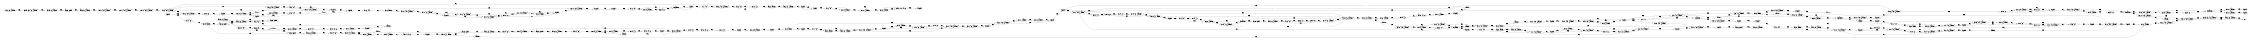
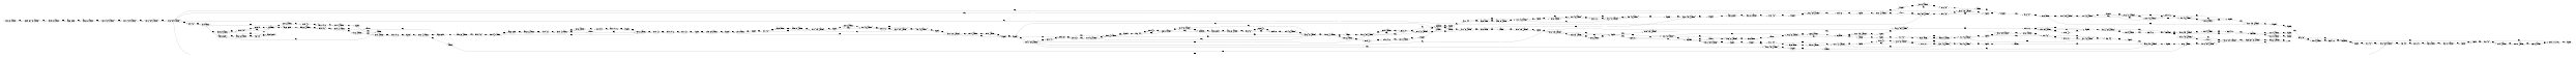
  digraph {
    rankdir=LR
    n1 [label="sub sp , sp , # address"]
    n2 [label="stp x29 , x30 , [ sp , # address ]"]
    n3 [label="add x29 , sp , # address"]
    n4 [label="adrp x8 , symbol"]
    n5 [label="add x8 , x8 , # address"]
    n6 [label="stur x0 , [ x29 , #- address ]"]
    n7 [label="stur x1 , [ x29 , #- address ]"]
    n8 [label="stur w2 , [ x29 , #- address ]"]
    n9 [label="stur x3 , [ x29 , #- address ]"]
    n10 [label="ldr w9 , [ x8 ]"]
    n11 [label="ldur x8 , [ x29 , #- address ]"]
    n12 [label="ldur x1 , [ x29 , #- address ]"]
    n13 [label="ldur x8 , [ x29 , #- address ]"]
    n14 [label="ldur x8 , [ x29 , #- address ]"]
    n15 [label="cbz w9 , address"]
    n16 [label="ldr x0 , [ x8 ]"]
    n17 [label="bl symbol"]
    n18 [label="mov x0 , x8"]
    n19 [label="ldr x3 , [ x8 ]"]
    n20 [label="adrp x8 , symbol"]
    n21 [label="adrp x8 , symbol"]
    n22 [label="add x8 , x8 , # address"]
    n23 [label="add x8 , x8 , # address"]
    n24 [label="ldrb w9 , [ x8 ]"]
    n25 [label="ldr x8 , [ x8 ]"]
    n26 [label="tbnz w9 , # 0 , address"]
    n27 [label="mov w8 , # address"]
    n28 [label="b address"]
    n29 [label="mov w9 , # address"]
    n30 [label="adrp x8 , symbol"]
    n31 [label="and w0 , w9 , w8"]
    n32 [label="add x8 , x8 , # address"]
    n33 [label="adrp x9 , symbol"]
    n34 [label="b.lo address"]
    n35 [label="mov w8 , # address"]
    n36 [label="add x9 , x9 , # address"]
    n37 [label="ldrsw x9 , [ x9 ]"]
    n38 [label="cmp x8 , x9"]
    n39 [label="mov w9 , # 0"]
    n40 [label="and w0 , w9 , w8"]
    n41 [label="bl symbol"]
    n42 [label="tbnz w0 , # 0 , address"]
    n43 [label="b address"]
    n44 [label="mov w8 , # address"]
    n45 [label="ldrb w9 , [ x8 ]"]
    n46 [label="stur w8 , [ x29 , #- address ]"]
    n47 [label="mov w1 , # address"]
    n48 [label="bl symbol"]
    n49 [label="b address"]
    n50 [label="tbnz w9 , # 0 , address"]
    n51 [label="mov w8 , # address"]
    n52 [label="adrp x8 , symbol"]
    n53 [label="mov w9 , # 0"]
    n54 [label="add x8 , x8 , # address"]
    n55 [label="and w0 , w9 , w8"]
    n56 [label="ldrb w9 , [ x8 ]"]
    n57 [label="ldur w0 , [ x29 , #- address ]"]
    n58 [label="mov w1 , # 0"]
    n59 [label="bl symbol"]
    n60 [label="sub x0 , x29 , # address"]
    n61 [label="bl symbol"]
    n62 [label="cbz w0 , address"]
    n63 [label="ldur w0 , [ x29 , #- address ]"]
    n64 [label="bl symbol"]
    n65 [label="mov w1 , # address"]
    n66 [label="bl symbol"]
    n67 [label="ldr w1 , [ x0 ]"]
    n68 [label="mov w2 , # address"]
    n69 [label="bl symbol"]
    n70 [label="adrp x0 , address"]
    n71 [label="stur w1 , [ x29 , #- address ]"]
    n72 [label="tbnz w9 , # 0 , address"]
    n73 [label="mov w8 , # address"]
    n74 [label="b address"]
    n75 [label="mov w9 , # 0"]
    n76 [label="and w0 , w9 , w8"]
    n77 [label="ldp x29 , x30 , [ sp , # address ]"]
    n78 [label=ret]
    n79 [label="add sp , sp , # address"]
    n80 [label="stur w0 , [ x29 , #- address ]"]
    n81 [label="cset w8 , ge"]
    n82 [label="ldur w8 , [ x29 , #- address ]"]
    n83 [label="cmp w0 , # 0"]
    n84 [label="ldur w0 , [ x29 , #- address ]"]
    n85 [label="ldur w8 , [ x29 , #- address ]"]
    n86 [label="mov w9 , # 0"]
    n87 [label="tbnz w8 , # 0 , address"]
    n88 [label="add x0 , x0 , # address"]
    n89 [label="bl symbol"]
    n90 [label="ldur w1 , [ x29 , #- address ]"]
    n91 [label="mov w8 , # address"]
    n92 [label="str x0 , [ sp , # address ]"]
    n93 [label="ldr x2 , [ sp , # address ]"]
    n94 [label="mov w0 , w8"]
    n95 [label="bl symbol"]
    n96 [label="bl symbol"]
    n97 [label="ldr w8 , [ sp , # address ]"]
    n98 [label="tbnz w8 , # 0 , address"]
    n99 [label="mov w8 , # address"]
    n100 [label="b address"]
    n101 [label="mov w9 , # 0"]
    n102 [label="and w0 , w9 , w8"]
    n103 [label="mov w9 , # address"]
    n104 [label="cmp w8 , w9"]
    n105 [label="str w8 , [ sp , # address ]"]
    n106 [label="bl symbol"]
    n107 [label="ldr w8 , [ x0 ]"]
    n108 [label="mov w9 , # 0"]
    n109 [label="cmp w8 , # address"]
    n110 [label="str w9 , [ sp , # address ]"]
    n111 [label="b.ne address"]
    n112 [label="adrp x8 , symbol"]
    n113 [label="add x8 , x8 , # address"]
    n114 [label="ldr x8 , [ x8 ]"]
    n115 [label="mov w1 , # address"]
    n116 [label="bl symbol"]
    n117 [label="b address"]
    n118 [label="b.eq address"]
    n119 [label="ldr w8 , [ sp , # address ]"]
    n120 [label="cmp x8 , # 0"]
    n121 [label="cset w9 , ne"]
    n122 [label="str w9 , [ sp , # address ]"]
    n123 [label="bl symbol"]
    n124 [label="mov w0 , w8"]
    n125 [label="str w9 , [ sp , # address ]"]
    n126 [label="bl symbol"]
    n127 [label="b address"]
    n128 [label="cbz w8 , address"]
    n129 [label="ldr w1 , [ x0 ]"]
    n130 [label="adrp x0 , address"]
    n131 [label="str w1 , [ sp , # address ]"]
    n132 [label="add x0 , x0 , # address"]
    n133 [label="bl symbol"]
    n134 [label="ldr w1 , [ sp , # address ]"]
    n135 [label="mov w8 , # address"]
    n136 [label="str x0 , [ sp , # address ]"]
    n137 [label="ldr x2 , [ sp , # address ]"]
    n138 [label="mov w0 , w8"]
    n139 [label="bl symbol"]
    n140 [label="ldur w0 , [ x29 , #- address ]"]
    n141 [label="bl symbol"]
    n142 [label="adrp x8 , symbol"]
    n143 [label="b address"]
    n144 [label="bl symbol"]
    n145 [label="mov w8 , # address"]
    n146 [label="str w8 , [ x0 ]"]
    n147 [label="b address"]
    n148 [label="bl symbol"]
    n149 [label="ldr w8 , [ x0 ]"]
    n150 [label="cbz w8 , address"]
    n151 [label="b address"]
    n152 [label="ldur w0 , [ x29 , #- address ]"]
    n153 [label="bl symbol"]
    n154 [label="ldur w0 , [ x29 , #- address ]"]
    n155 [label="ldur w0 , [ x29 , #- address ]"]
    n156 [label="bl symbol"]
    n157 [label="str w0 , [ sp , # address ]"]
    n158 [label="bl symbol"]
    n159 [label="bl symbol"]
    n160 [label="ldr w8 , [ sp , # address ]"]
    n161 [label="add x8 , x8 , # address"]
+   n162 [label="str wzr , [ x8 ]"]
    n163 [label="bl symbol"]
    n164 [label="bl symbol"]
    n165 [label="tbnz w0 , # 0 , address"]
    n166 [label="ldur w0 , [ x29 , #- address ]"]
    n167 [label="ldr w8 , [ x0 ]"]
    n168 [label="mov w9 , # address"]
    n169 [label="b.eq address"]
    n170 [label="cmp w9 , w8"]
    n171 [label="bl symbol"]
    n172 [label="bl symbol"]
    n173 [label="ldr w8 , [ x0 ]"]
    n174 [label="ldr w1 , [ x0 ]"]
    n175 [label="mov w9 , # address"]
    n176 [label="csel w0 , w10 , w9 , eq"]
    n177 [label="str x0 , [ sp , # address ]"]
    n178 [label="mov w0 , w8"]
    n179 [label="ldr x1 , [ sp , # address ]"]
    n180 [label="bl symbol"]
    n181 [label="mov x2 , # address"]
    n182 [label="sub x1 , x29 , # address"]
    n183 [label="bl symbol"]
    n184 [label="mov x2 , # address"]
    n185 [label="stur x0 , [ x29 , #- address ]"]
    n186 [label="cmp x0 , x8"]
    n187 [label="str x0 , [ sp , # address ]"]
    n188 [label="ldur x3 , [ x29 , #- address ]"]
    n189 [label="b.eq address"]
    n190 [label="ldr x8 , [ sp , # address ]"]
    n191 [label="ldr x8 , [ sp , # address ]"]
    n192 [label="mov w8 , # address"]
    n193 [label="ldur w0 , [ x29 , #- address ]"]
    n194 [label="b address"]
    n195 [label="cbz x8 , address"]
    n196 [label="cmp x8 , # address"]
    n197 [label="b.eq address"]
    n198 [label="bl symbol"]
    n199 [label="bl symbol"]
    n200 [label="mov w10 , # address"]
    n201 [label="bl symbol"]
    n202 [label="cmp w8 , # address"]
    n203 [label="mov w0 , # 0"]
    n204 [label="adrp x2 , address"]
    n205 [label="add x2 , x2 , # address"]
    n206 [label="bl symbol"]
    n207 [label="ldr w1 , [ x0 ]"]
    n208 [label="adrp x0 , address"]
    n209 [label="str w1 , [ sp , # address ]"]
    n210 [label="add x0 , x0 , # address"]
    n211 [label="bl symbol"]
    n212 [label="ldr w1 , [ sp , # address ]"]
    n213 [label="mov w8 , # 0"]
    n214 [label="str x0 , [ sp , # address ]"]
    n215 [label="ldr x2 , [ sp , # address ]"]
    n216 [label="mov w0 , w8"]
    n217 [label="bl symbol"]
    n218 [label="b address"]
    n219 [label="ldur w0 , [ x29 , #- address ]"]
    n220 [label="bl symbol"]
    n221 [label="b address"]
    n222 [label="b address"]
    n223 [label="ldur w0 , [ x29 , #- address ]"]
    n224 [label="b address"]
    n225 [label="bl symbol"]
    n226 [label="bl symbol"]
    n227 [label="ldr w1 , [ x0 ]"]
    n228 [label="sub x1 , x29 , # address"]
    n229 [label="bl symbol"]
    n230 [label="mov w2 , # 0"]
    n231 [label="ldur w8 , [ x29 , #- address ]"]
    n232 [label="mov w9 , # address"]
    n233 [label="b.ne address"]
    n234 [label="cmp w9 , w8"]
    n235 [label="ldur w8 , [ x29 , #- address ]"]
    n236 [label="stur wzr , [ x29 , #- address ]"]
    n237 [label="mov w9 , # address"]
    n238 [label="b.ne address"]
    n239 [label="b address"]
    n240 [label="cmp w9 , w8"]
    n241 [label="mov w0 , # address"]
    n242 [label="mov w0 , # address"]
    n243 [label="adrp x0 , address"]
    n244 [label="str w1 , [ sp , # address ]"]
    n245 [label="bl symbol"]
    n246 [label="bl symbol"]
    n247 [label="add x0 , x0 , # address"]
    n248 [label="bl symbol"]
    n249 [label="ldr w1 , [ sp , # address ]"]
    n250 [label="str x0 , [ sp ]"]
    n251 [label="ldr x2 , [ sp ]"]
    n252 [label="mov w0 , w8"]
    n253 [label="bl symbol"]
    n1 -> n2 [label=CFG]
    n2 -> n3 [label=CFG]
    n3 -> n4 [label=CFG]
    n4 -> n5 [label=CFG]
    n5 -> n6 [label=CFG]
    n6 -> n7 [label=CFG]
    n7 -> n8 [label=CFG]
    n8 -> n9 [label=CFG]
    n9 -> n10 [label=CFG]
    n9 -> n11 [label=DFG]
    n9 -> n12 [label=DFG]
    n9 -> n13 [label=DFG]
    n9 -> n14 [label=DFG]
    n10 -> n15 [label=DFG]
    n11 -> n16 [label=DFG]
    n12 -> n17 [label=DFG]
    n13 -> n18 [label=DFG]
    n14 -> n19 [label=DFG]
    n15 -> n20 [label=CFG]
    n15 -> n21 [label=CFG]
    n16 -> n12 [label=CFG]
    n16 -> n17 [label=DFG]
    n17 -> n148 [label=CFG]
    n18 -> n164 [label=DFG]
    n19 -> n203 [label=CFG]
    n20 -> n22 [label=CFG]
    n21 -> n23 [label=CFG]
    n22 -> n24 [label=CFG]
    n23 -> n25 [label=CFG]
    n24 -> n26 [label=DFG]
    n25 -> n33 [label=CFG]
    n25 -> n34 [label=DFG]
    n26 -> n27 [label=CFG]
    n26 -> n28 [label=CFG]
    n27 -> n29 [label=CFG]
    n28 -> n30 [label=CFG]
    n29 -> n31 [label=CFG]
    n30 -> n32 [label=CFG]
    n31 -> n41 [label=CFG]
    n32 -> n45 [label=CFG]
    n34 -> n20 [label=CFG]
    n34 -> n35 [label=CFG]
    n35 -> n39 [label=CFG]
    n36 -> n33 [label=CFG]
    n36 -> n37 [label=CFG]
    n37 -> n34 [label=DFG]
    n37 -> n38 [label=CFG]
    n38 -> n34 [label=CFG]
    n39 -> n40 [label=CFG]
    n40 -> n47 [label=CFG]
    n41 -> n42 [label=DFG]
    n42 -> n30 [label=CFG]
    n42 -> n43 [label=CFG]
    n43 -> n44 [label=CFG]
    n44 -> n46 [label=CFG]
    n45 -> n50 [label=DFG]
    n46 -> n57 [label=DFG]
    n47 -> n48 [label=CFG]
    n48 -> n49 [label=CFG]
    n49 -> n21 [label=CFG]
    n50 -> n51 [label=CFG]
    n50 -> n52 [label=CFG]
    n51 -> n53 [label=CFG]
    n52 -> n54 [label=CFG]
    n53 -> n55 [label=CFG]
    n54 -> n56 [label=CFG]
    n55 -> n58 [label=CFG]
    n56 -> n72 [label=DFG]
    n57 -> n77 [label=CFG]
    n57 -> n78 [label=DFG]
    n58 -> n59 [label=CFG]
    n59 -> n60 [label=CFG]
    n60 -> n61 [label=DFG]
    n61 -> n62 [label=DFG]
    n62 -> n63 [label=CFG]
    n62 -> n64 [label=CFG]
    n63 -> n65 [label=CFG]
    n63 -> n66 [label=DFG]
    n64 -> n67 [label=DFG]
    n65 -> n68 [label=CFG]
    n66 -> n69 [label=CFG]
    n67 -> n70 [label=CFG]
    n67 -> n71 [label=DFG]
    n68 -> n66 [label=CFG]
    n69 -> n80 [label=DFG]
    n69 -> n81 [label=DFG]
    n70 -> n88 [label=CFG]
    n71 -> n89 [label=CFG]
    n71 -> n90 [label=DFG]
    n72 -> n73 [label=CFG]
    n72 -> n74 [label=CFG]
    n73 -> n75 [label=CFG]
    n74 -> n51 [label=CFG]
    n75 -> n76 [label=CFG]
    n76 -> n96 [label=CFG]
    n77 -> n79 [label=CFG]
    n79 -> n78 [label=CFG]
    n80 -> n82 [label=DFG]
    n80 -> n83 [label=CFG]
    n80 -> n84 [label=DFG]
    n80 -> n85 [label=DFG]
    n81 -> n86 [label=CFG]
    n81 -> n87 [label=DFG]
    n82 -> n103 [label=CFG]
    n82 -> n104 [label=DFG]
    n82 -> n105 [label=DFG]
    n83 -> n81 [label=CFG]
    n84 -> n123 [label=DFG]
    n85 -> n124 [label=DFG]
    n86 -> n125 [label=CFG]
    n87 -> n97 [label=CFG]
    n87 -> n106 [label=CFG]
    n88 -> n71 [label=CFG]
    n89 -> n91 [label=CFG]
    n89 -> n92 [label=DFG]
    n90 -> n93 [label=CFG]
    n91 -> n92 [label=CFG]
    n92 -> n93 [label=DFG]
    n92 -> n94 [label=CFG]
    n93 -> n95 [label=CFG]
    n94 -> n90 [label=CFG]
    n95 -> n63 [label=CFG]
    n96 -> n51 [label=CFG]
    n97 -> n98 [label=DFG]
    n98 -> n99 [label=CFG]
    n98 -> n100 [label=CFG]
    n99 -> n101 [label=CFG]
    n100 -> n82 [label=CFG]
    n101 -> n102 [label=CFG]
    n102 -> n115 [label=CFG]
    n103 -> n104 [label=CFG]
+   n104 -> n105 [label=CFG]
    n104 -> n118 [label=DFG]
    n105 -> n118 [label=CFG]
    n105 -> n119 [label=DFG]
    n106 -> n107 [label=DFG]
    n107 -> n108 [label=CFG]
    n107 -> n109 [label=DFG]
    n108 -> n109 [label=CFG]
    n109 -> n110 [label=CFG]
    n109 -> n111 [label=DFG]
    n110 -> n97 [label=DFG]
    n110 -> n111 [label=CFG]
    n111 -> n97 [label=CFG]
    n111 -> n112 [label=CFG]
    n112 -> n113 [label=CFG]
    n113 -> n114 [label=CFG]
    n114 -> n120 [label=CFG]
    n114 -> n121 [label=DFG]
    n115 -> n116 [label=CFG]
    n116 -> n117 [label=CFG]
    n117 -> n69 [label=CFG]
    n118 -> n126 [label=CFG]
    n118 -> n127 [label=CFG]
    n119 -> n128 [label=DFG]
    n120 -> n121 [label=CFG]
    n121 -> n122 [label=DFG]
    n122 -> n97 [label=DFG]
    n123 -> n222 [label=CFG]
    n124 -> n228 [label=CFG]
    n124 -> n229 [label=DFG]
    n125 -> n87 [label=CFG]
    n125 -> n97 [label=DFG]
    n126 -> n129 [label=DFG]
    n127 -> n119 [label=CFG]
    n128 -> n140 [label=CFG]
    n128 -> n143 [label=CFG]
    n129 -> n130 [label=CFG]
    n129 -> n131 [label=DFG]
    n130 -> n132 [label=CFG]
    n131 -> n133 [label=CFG]
    n131 -> n134 [label=DFG]
    n132 -> n131 [label=CFG]
    n133 -> n135 [label=CFG]
    n133 -> n136 [label=DFG]
    n134 -> n137 [label=CFG]
    n135 -> n136 [label=CFG]
    n136 -> n137 [label=DFG]
    n136 -> n138 [label=CFG]
    n137 -> n139 [label=CFG]
    n138 -> n134 [label=CFG]
    n139 -> n140 [label=CFG]
    n140 -> n141 [label=DFG]
    n141 -> n142 [label=CFG]
    n142 -> n161 [label=CFG]
    n143 -> n152 [label=CFG]
    n144 -> n145 [label=CFG]
    n144 -> n146 [label=DFG]
    n145 -> n146 [label=CFG]
    n146 -> n147 [label=CFG]
    n147 -> n148 [label=CFG]
    n148 -> n149 [label=DFG]
    n149 -> n150 [label=DFG]
    n150 -> n154 [label=CFG]
    n150 -> n155 [label=CFG]
    n151 -> n11 [label=CFG]
    n152 -> n153 [label=DFG]
    n153 -> n166 [label=CFG]
    n154 -> n156 [label=DFG]
    n155 -> n157 [label=DFG]
    n156 -> n158 [label=CFG]
    n157 -> n159 [label=CFG]
    n157 -> n160 [label=DFG]
    n158 -> n167 [label=DFG]
    n159 -> n160 [label=CFG]
    n159 -> n177 [label=DFG]
    n160 -> n177 [label=CFG]
    n160 -> n178 [label=DFG]
+   n161 -> n162 [label=CFG]
+   n162 -> n163 [label=CFG]
    n163 -> n13 [label=CFG]
    n164 -> n165 [label=DFG]
    n165 -> n144 [label=CFG]
    n165 -> n151 [label=CFG]
    n166 -> n182 [label=CFG]
    n166 -> n183 [label=DFG]
    n167 -> n168 [label=CFG]
    n167 -> n169 [label=DFG]
    n168 -> n170 [label=CFG]
    n169 -> n171 [label=CFG]
    n169 -> n172 [label=CFG]
    n170 -> n169 [label=CFG]
    n171 -> n173 [label=DFG]
    n172 -> n174 [label=DFG]
    n173 -> n175 [label=CFG]
    n173 -> n176 [label=DFG]
    n174 -> n14 [label=CFG]
    n175 -> n200 [label=CFG]
    n176 -> n201 [label=DFG]
    n177 -> n178 [label=CFG]
    n177 -> n179 [label=DFG]
    n178 -> n179 [label=CFG]
    n178 -> n180 [label=DFG]
    n179 -> n180 [label=DFG]
    n179 -> n181 [label=CFG]
    n180 -> n154 [label=CFG]
    n181 -> n180 [label=CFG]
    n182 -> n183 [label=DFG]
    n182 -> n184 [label=CFG]
    n183 -> n185 [label=DFG]
    n183 -> n186 [label=DFG]
    n183 -> n187 [label=DFG]
    n184 -> n183 [label=CFG]
    n185 -> n188 [label=DFG]
    n186 -> n187 [label=CFG]
    n186 -> n189 [label=DFG]
    n187 -> n189 [label=CFG]
    n187 -> n190 [label=DFG]
    n187 -> n191 [label=DFG]
    n188 -> n192 [label=CFG]
    n189 -> n193 [label=CFG]
    n189 -> n194 [label=CFG]
    n190 -> n195 [label=DFG]
    n191 -> n196 [label=CFG]
    n191 -> n197 [label=DFG]
    n192 -> n250 [label=CFG]
    n193 -> n198 [label=DFG]
    n194 -> n190 [label=CFG]
    n195 -> n84 [label=CFG]
    n195 -> n221 [label=CFG]
    n196 -> n197 [label=CFG]
    n197 -> n223 [label=CFG]
    n197 -> n224 [label=CFG]
    n198 -> n199 [label=CFG]
    n199 -> n207 [label=DFG]
    n200 -> n202 [label=CFG]
    n202 -> n176 [label=CFG]
    n203 -> n204 [label=DFG]
    n204 -> n205 [label=CFG]
    n205 -> n206 [label=CFG]
    n206 -> n171 [label=CFG]
    n207 -> n208 [label=CFG]
    n207 -> n209 [label=DFG]
    n208 -> n210 [label=CFG]
    n209 -> n211 [label=CFG]
    n209 -> n212 [label=DFG]
    n210 -> n209 [label=CFG]
    n211 -> n213 [label=CFG]
    n211 -> n214 [label=DFG]
    n212 -> n215 [label=CFG]
    n213 -> n214 [label=CFG]
    n214 -> n215 [label=DFG]
    n214 -> n216 [label=CFG]
    n215 -> n217 [label=CFG]
    n216 -> n212 [label=CFG]
    n217 -> n218 [label=CFG]
    n218 -> n219 [label=CFG]
    n219 -> n220 [label=DFG]
    n220 -> n44 [label=CFG]
    n221 -> n191 [label=CFG]
    n222 -> n219 [label=CFG]
    n223 -> n225 [label=DFG]
    n224 -> n226 [label=CFG]
    n225 -> n85 [label=CFG]
    n226 -> n227 [label=DFG]
    n227 -> n243 [label=CFG]
    n227 -> n244 [label=DFG]
    n228 -> n229 [label=DFG]
    n228 -> n230 [label=CFG]
    n229 -> n231 [label=CFG]
    n230 -> n229 [label=CFG]
    n231 -> n232 [label=CFG]
    n231 -> n233 [label=DFG]
    n232 -> n234 [label=CFG]
    n233 -> n235 [label=CFG]
    n233 -> n236 [label=CFG]
    n234 -> n233 [label=CFG]
    n235 -> n237 [label=CFG]
    n235 -> n238 [label=DFG]
    n236 -> n57 [label=DFG]
    n236 -> n239 [label=CFG]
    n237 -> n240 [label=CFG]
    n238 -> n241 [label=CFG]
    n238 -> n242 [label=CFG]
    n239 -> n57 [label=CFG]
    n240 -> n238 [label=CFG]
    n241 -> n245 [label=CFG]
    n242 -> n246 [label=CFG]
    n243 -> n247 [label=CFG]
    n244 -> n248 [label=CFG]
    n244 -> n249 [label=DFG]
    n247 -> n244 [label=CFG]
    n248 -> n188 [label=CFG]
    n248 -> n250 [label=DFG]
    n249 -> n251 [label=CFG]
    n250 -> n251 [label=DFG]
    n250 -> n252 [label=CFG]
    n251 -> n253 [label=CFG]
    n252 -> n249 [label=CFG]
    n253 -> n219 [label=CFG]
  }
